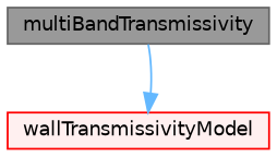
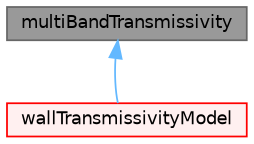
  digraph {
    node [fontname=Helvetica fontsize=10 shape=box style=filled]
    n1 [color=gray40 fillcolor=grey60 fontcolor=black height=0.2 label=multiBandTransmissivity width=0.4]
    n2 [color=red fillcolor="#FFF0F0" height=0.2 label=wallTransmissivityModel width=0.4]
-   n2 -> n1 [color=steelblue1 dir=back fontname=Helvetica fontsize=10 labelfontname=Helvetica labelfontsize=10 style=solid]
+   n1 -> n2 [color=steelblue1 dir=back fontname=Helvetica fontsize=10 labelfontname=Helvetica labelfontsize=10 style=solid]
  }
